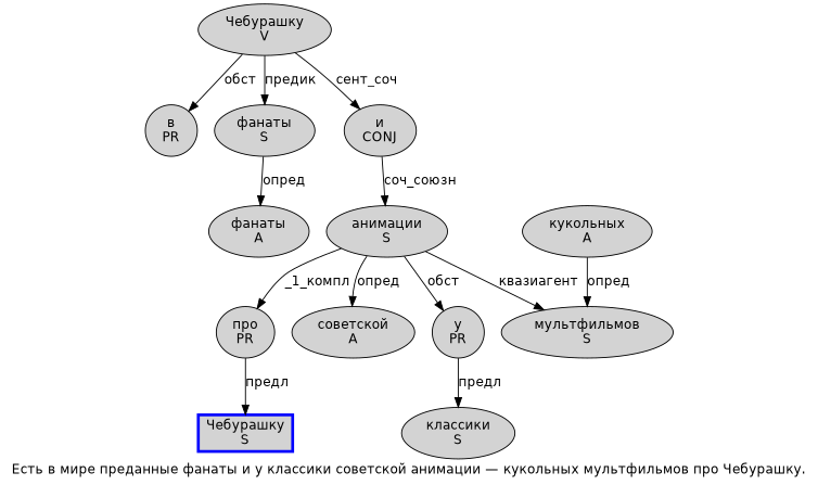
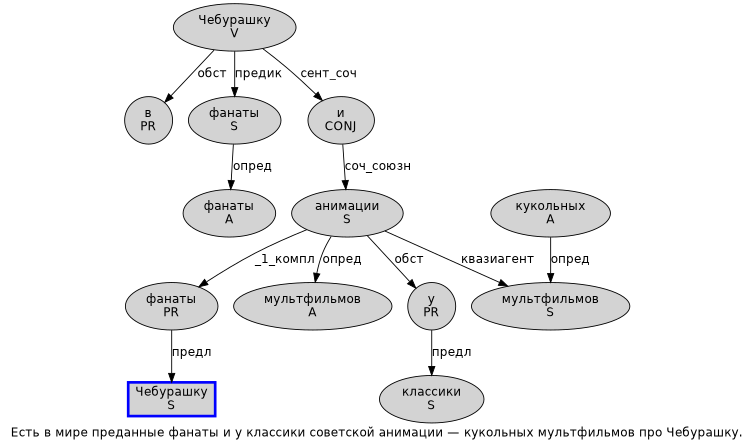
  digraph {
    fontname="DejaVu Sans"
    label="Есть в мире преданные фанаты и у классики советской анимации — кукольных мультфильмов про Чебурашку."
    node [fillcolor=lightgray fontname="DejaVu Sans" penwidth=1 shape=ellipse style=filled]
    edge [fontname="DejaVu Sans"]
    n1 [label="Чебурашку\nV"]
    n2 [label="в\nPR"]
    n3 [label="фанаты\nS"]
    n4 [label="и\nCONJ"]
    n5 [label="фанаты\nA"]
    n6 [label="анимации\nS"]
    n7 [label="у\nPR"]
-   n8 [label="советской\nA"]
+   n8 [label="мультфильмов\nA"]
    n9 [label="мультфильмов\nS"]
-   n10 [label="про\nPR"]
+   n10 [label="фанаты\nPR"]
    n11 [label="классики\nS"]
    n12 [color=blue label="Чебурашку\nS" penwidth=3 shape=box]
    n13 [label="кукольных\nA"]
    n1 -> n2 [label="обст"]
    n1 -> n3 [label="предик"]
    n1 -> n4 [label="сент_соч"]
    n3 -> n5 [label="опред"]
    n4 -> n6 [label="соч_союзн"]
    n6 -> n7 [label="обст"]
    n6 -> n8 [label="опред"]
    n6 -> n9 [label="квазиагент"]
    n6 -> n10 [label="_1_компл"]
    n7 -> n11 [label="предл"]
    n10 -> n12 [label="предл"]
    n13 -> n9 [label="опред"]
  }
